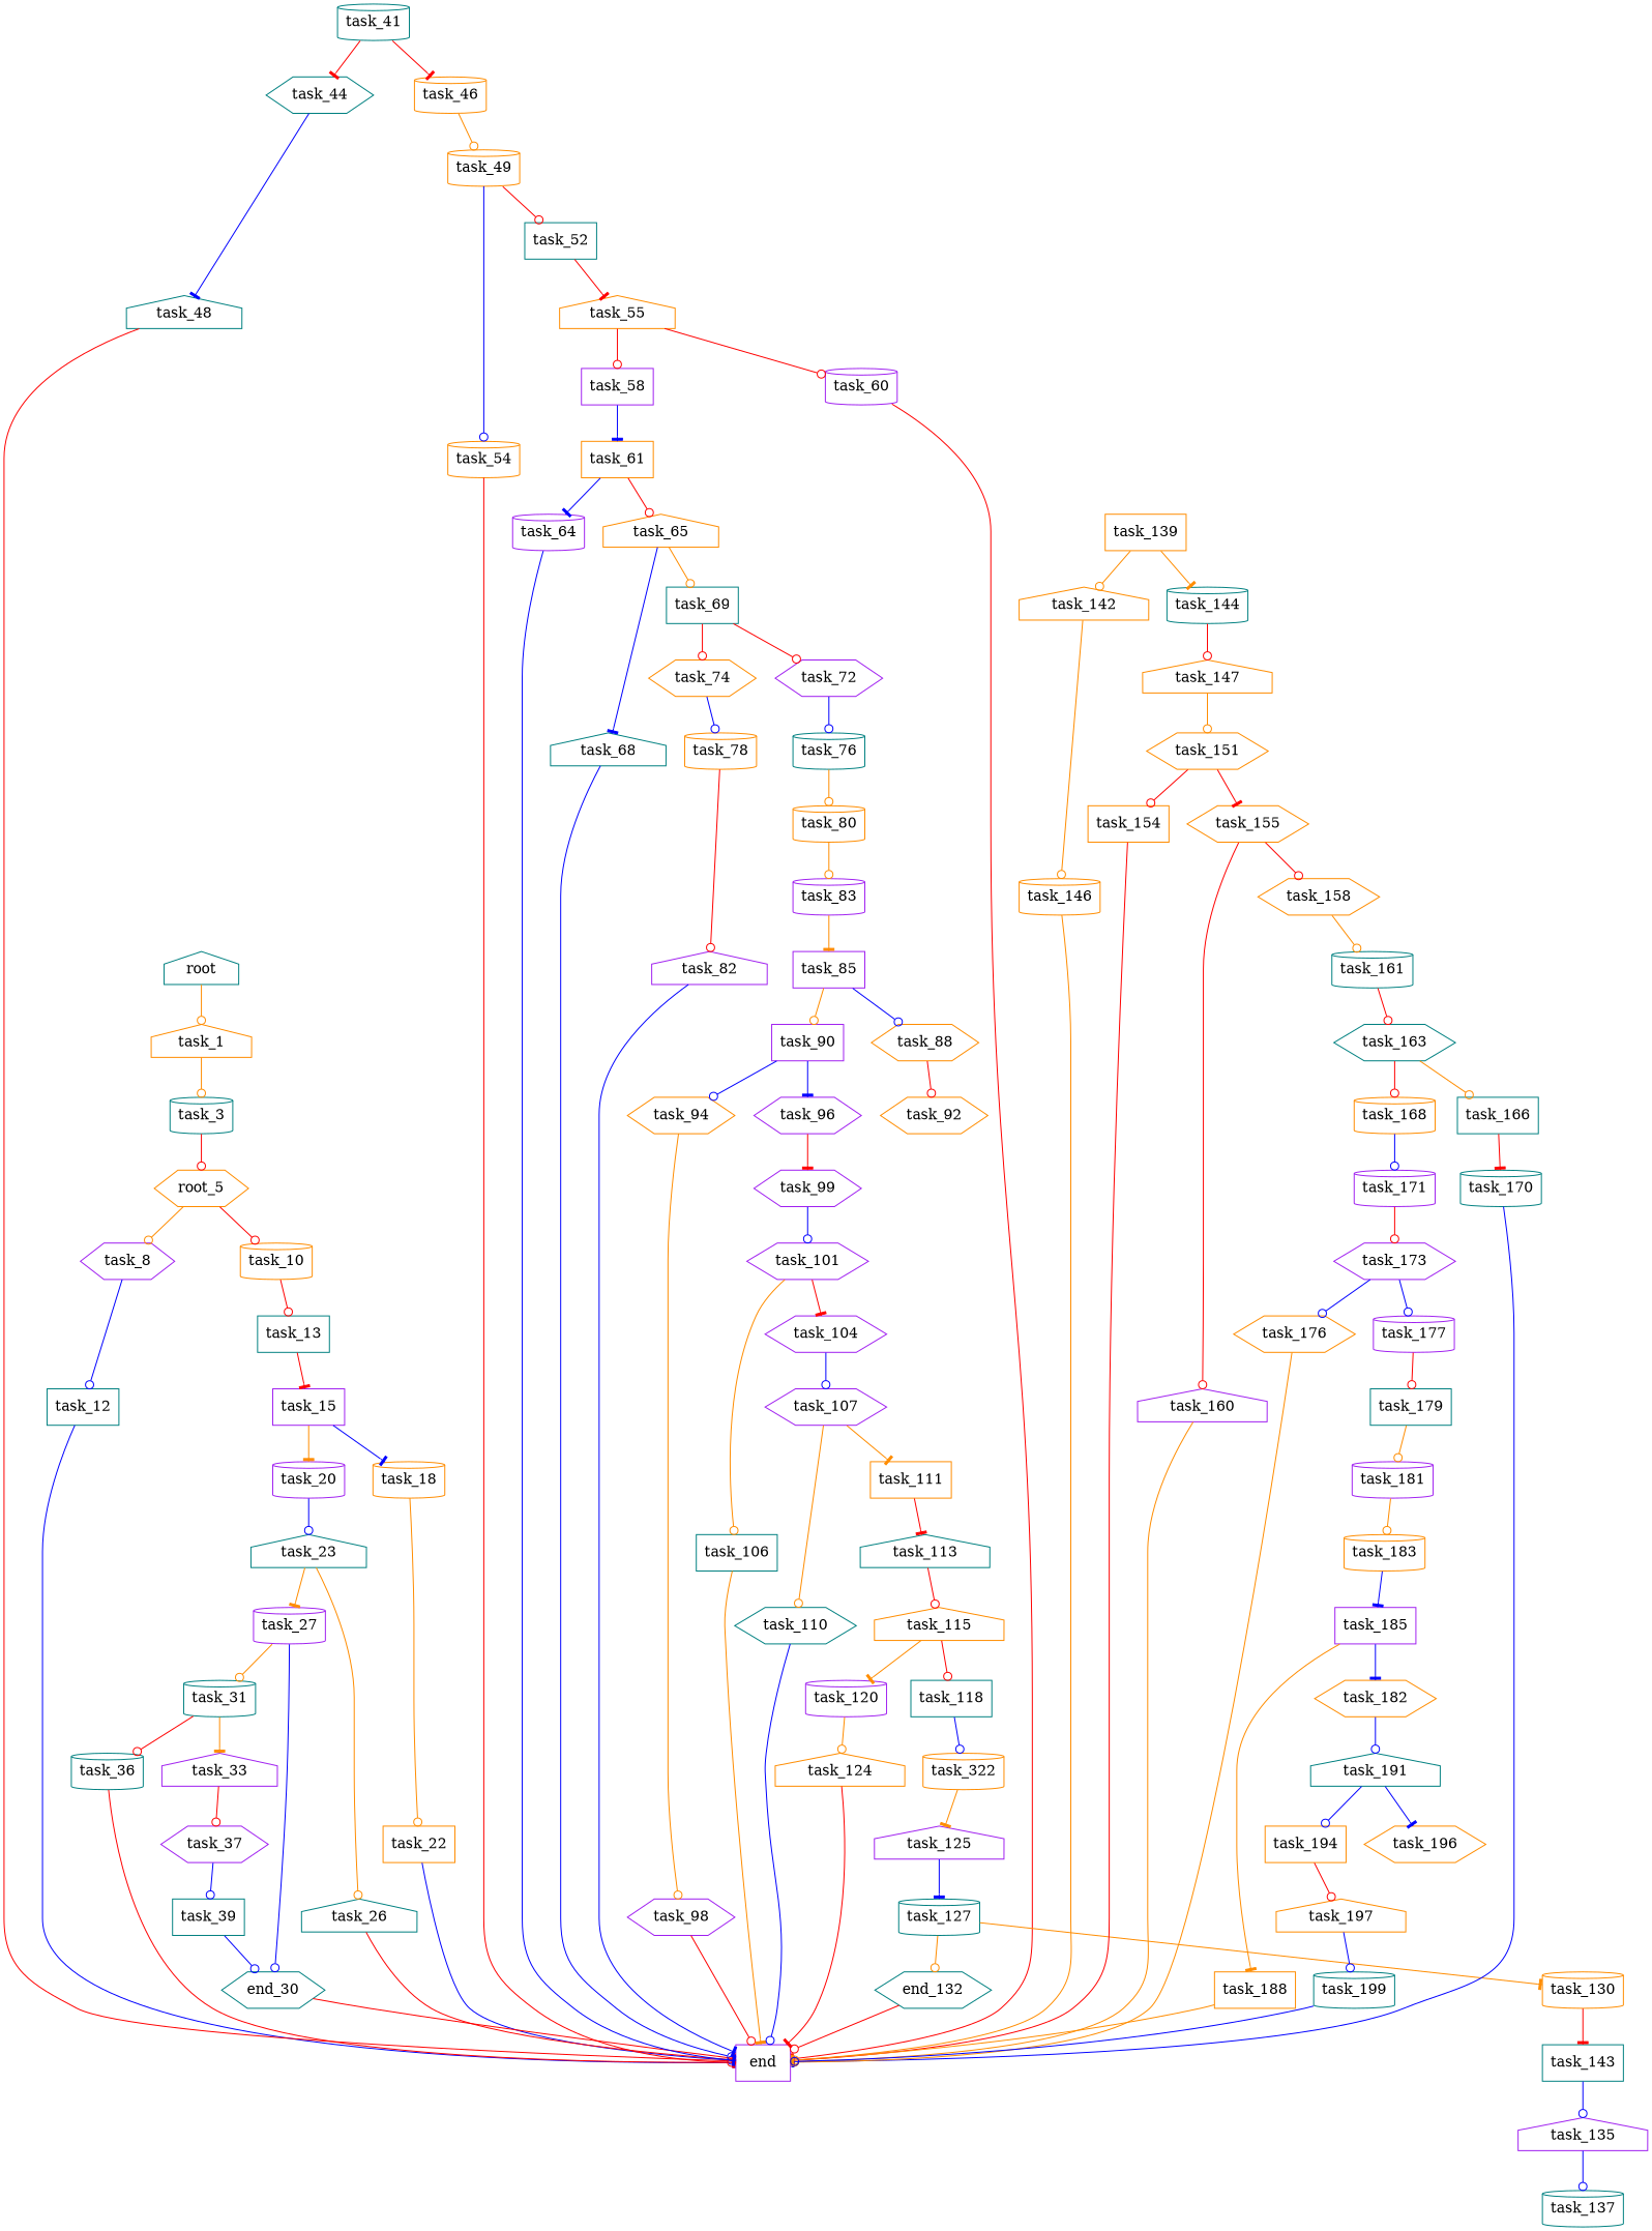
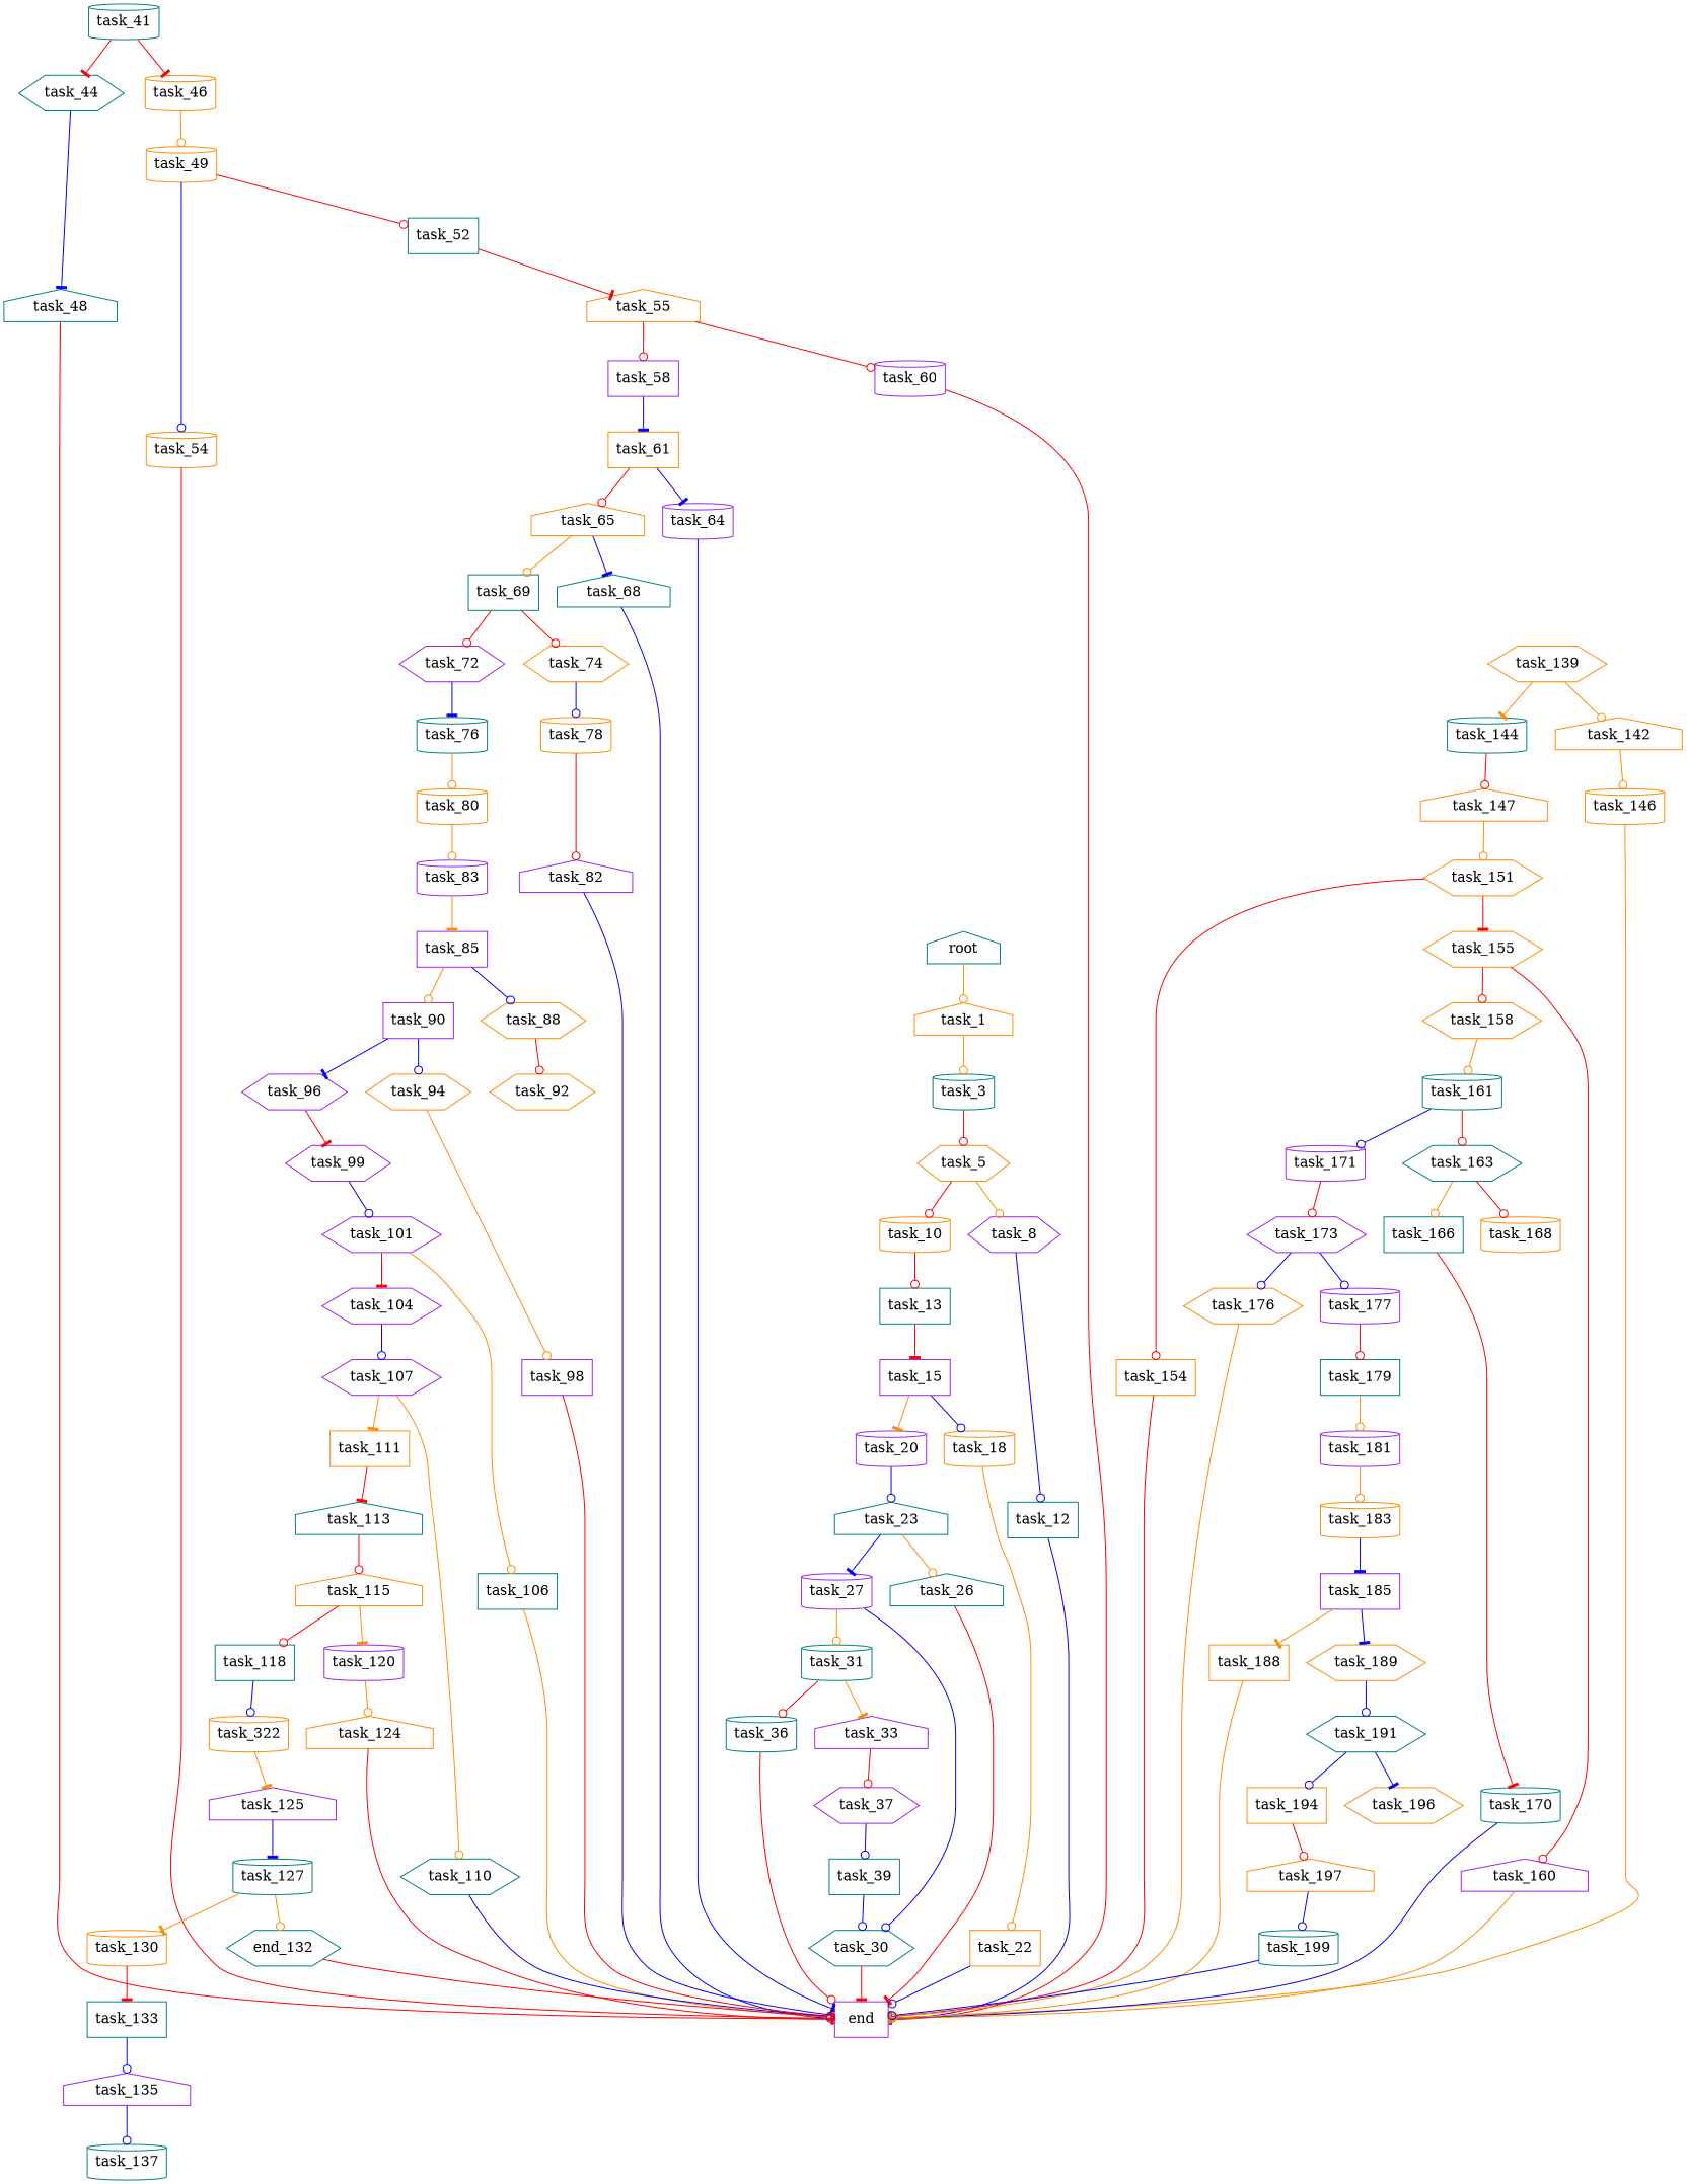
  digraph {
    node [color=darkorange shape=cylinder]
    edge [arrowhead=odot color=red]
    root [color=teal shape=house]
    task_1 [shape=house]
    task_3 [color=teal]
-   task_5 [shape=hexagon label=root_5]
+   task_5 [shape=hexagon]
    task_8 [color=purple shape=hexagon]
    task_10
    task_12 [color=teal shape=box]
    task_13 [color=teal shape=box]
    end [color=purple shape=box]
    task_15 [color=purple shape=box]
    task_18
    task_20 [color=purple]
    task_22 [shape=box]
    task_23 [color=teal shape=house]
    task_26 [color=teal shape=house]
    task_27 [color=purple]
-   task_30 [color=teal shape=hexagon label=end_30]
+   task_30 [color=teal shape=hexagon]
    task_31 [color=teal]
    n19 [color=purple label=task_33 shape=house]
    task_36 [color=teal]
    task_37 [color=purple shape=hexagon]
    task_39 [color=teal shape=box]
    task_41 [color=teal]
    task_44 [color=teal shape=hexagon]
    task_46
    task_48 [color=teal shape=house]
    task_49
    task_52 [color=teal shape=box]
    task_54
    task_55 [shape=house]
    task_58 [color=purple shape=box]
    task_60 [color=purple]
    task_61 [shape=box]
    task_64 [color=purple]
    task_65 [shape=house]
    task_68 [color=teal shape=house]
    task_69 [color=teal shape=box]
    task_72 [color=purple shape=hexagon]
    task_74 [shape=hexagon]
    task_76 [color=teal]
    task_78
    task_80
    task_82 [color=purple shape=house]
    task_83 [color=purple]
    task_85 [color=purple shape=box]
    task_88 [shape=hexagon]
    task_90 [color=purple shape=box]
    task_92 [shape=hexagon]
    task_94 [shape=hexagon]
    task_96 [color=purple shape=hexagon]
-   task_98 [color=purple shape=hexagon]
+   task_98 [color=purple shape=box]
    task_99 [color=purple shape=hexagon]
    task_101 [color=purple shape=hexagon]
    task_104 [color=purple shape=hexagon]
    task_106 [color=teal shape=box]
    task_107 [color=purple shape=hexagon]
    task_110 [color=teal shape=hexagon]
    task_111 [shape=box]
    task_113 [color=teal shape=house]
    task_115 [shape=house]
    task_118 [color=teal shape=box]
    task_120 [color=purple]
    n63 [label=task_322]
    task_124 [shape=house]
    task_125 [color=purple shape=house]
    task_127 [color=teal]
    task_130
    n68 [color=teal label=end_132 shape=hexagon]
-   task_133 [color=teal shape=box label=task_143]
+   task_133 [color=teal shape=box]
    task_135 [color=purple shape=house]
    task_137 [color=teal]
-   task_139 [shape=box]
+   task_139 [shape=hexagon]
    task_142 [shape=house]
    task_144 [color=teal]
    task_146
    task_147 [shape=house]
    task_151 [shape=hexagon]
    task_154 [shape=box]
    task_155 [shape=hexagon]
    task_158 [shape=hexagon]
    task_160 [color=purple shape=house]
    task_161 [color=teal]
    task_163 [color=teal shape=hexagon]
    task_166 [color=teal shape=box]
    task_168
    task_170 [color=teal]
    task_171 [color=purple]
    task_173 [color=purple shape=hexagon]
    task_176 [shape=hexagon]
    task_177 [color=purple]
    task_179 [color=teal shape=box]
    task_181 [color=purple]
    task_183
    task_185 [color=purple shape=box]
    task_188 [shape=box]
-   task_189 [shape=hexagon label=task_182]
-   task_191 [color=teal shape=house]
+   task_189 [shape=hexagon]
+   task_191 [color=teal shape=hexagon]
    task_194 [shape=box]
    task_196 [shape=hexagon]
    task_197 [shape=house]
    task_199 [color=teal]
    root -> task_1 [color=darkorange]
    task_1 -> task_3 [color=darkorange]
    task_3 -> task_5
    task_5 -> task_8 [color=darkorange]
    task_5 -> task_10
    task_8 -> task_12 [color=blue]
    task_10 -> task_13
    task_12 -> end [arrowhead=tee color=blue]
    task_13 -> task_15 [arrowhead=tee]
-   task_15 -> task_18 [arrowhead=tee color=blue]
+   task_15 -> task_18 [color=blue]
    task_15 -> task_20 [arrowhead=tee color=darkorange]
    task_18 -> task_22 [color=darkorange]
    task_20 -> task_23 [color=blue]
    task_22 -> end [color=blue]
    task_23 -> task_26 [color=darkorange]
-   task_23 -> task_27 [arrowhead=tee color=darkorange]
+   task_23 -> task_27 [arrowhead=tee color=blue]
    task_26 -> end [arrowhead=tee]
    task_27 -> task_30 [color=blue]
    task_27 -> task_31 [color=darkorange]
    task_30 -> end [arrowhead=tee]
    task_31 -> n19 [arrowhead=tee color=darkorange]
    task_31 -> task_36
    n19 -> task_37
    task_36 -> end
    task_37 -> task_39 [color=blue]
    task_39 -> task_30 [color=blue]
    task_41 -> task_44 [arrowhead=tee]
    task_41 -> task_46 [arrowhead=tee]
    task_44 -> task_48 [arrowhead=tee color=blue]
    task_46 -> task_49 [color=darkorange]
    task_48 -> end [arrowhead=tee]
    task_49 -> task_52
    task_49 -> task_54 [color=blue]
    task_52 -> task_55 [arrowhead=tee]
    task_54 -> end [arrowhead=tee]
    task_55 -> task_58
    task_55 -> task_60
    task_58 -> task_61 [arrowhead=tee color=blue]
    task_60 -> end [arrowhead=tee]
    task_61 -> task_64 [arrowhead=tee color=blue]
    task_61 -> task_65
    task_64 -> end [arrowhead=tee color=blue]
    task_65 -> task_68 [arrowhead=tee color=blue]
    task_65 -> task_69 [color=darkorange]
    task_68 -> end [color=blue]
    task_69 -> task_72
    task_69 -> task_74
-   task_72 -> task_76 [color=blue]
+   task_72 -> task_76 [arrowhead=tee color=blue]
    task_74 -> task_78 [color=blue]
    task_76 -> task_80 [color=darkorange]
    task_78 -> task_82
    task_80 -> task_83 [color=darkorange]
    task_82 -> end [arrowhead=tee color=blue]
    task_83 -> task_85 [arrowhead=tee color=darkorange]
    task_85 -> task_88 [color=blue]
    task_85 -> task_90 [color=darkorange]
    task_88 -> task_92
    task_90 -> task_94 [color=blue]
    task_90 -> task_96 [arrowhead=tee color=blue]
    task_94 -> task_98 [color=darkorange]
    task_96 -> task_99 [arrowhead=tee]
    task_98 -> end
    task_99 -> task_101 [color=blue]
    task_101 -> task_104 [arrowhead=tee]
    task_101 -> task_106 [color=darkorange]
    task_104 -> task_107 [color=blue]
    task_106 -> end [arrowhead=tee color=darkorange]
    task_107 -> task_110 [color=darkorange]
    task_107 -> task_111 [arrowhead=tee color=darkorange]
    task_110 -> end [color=blue]
    task_111 -> task_113 [arrowhead=tee]
    task_113 -> task_115
    task_115 -> task_118
    task_115 -> task_120 [arrowhead=tee color=darkorange]
    task_118 -> n63 [color=blue]
    task_120 -> task_124 [color=darkorange]
    n63 -> task_125 [arrowhead=tee color=darkorange]
    task_124 -> end [arrowhead=tee]
    task_125 -> task_127 [arrowhead=tee color=blue]
    task_127 -> task_130 [arrowhead=tee color=darkorange]
    task_127 -> n68 [color=darkorange]
    task_130 -> task_133 [arrowhead=tee]
    n68 -> end
    task_133 -> task_135 [color=blue]
    task_135 -> task_137 [color=blue]
    task_139 -> task_142 [color=darkorange]
    task_139 -> task_144 [arrowhead=tee color=darkorange]
    task_142 -> task_146 [color=darkorange]
    task_144 -> task_147
    task_146 -> end [color=darkorange]
    task_147 -> task_151 [color=darkorange]
    task_151 -> task_154
    task_151 -> task_155 [arrowhead=tee]
    task_154 -> end [arrowhead=tee]
    task_155 -> task_158
    task_155 -> task_160
    task_158 -> task_161 [color=darkorange]
    task_160 -> end [color=darkorange]
    task_161 -> task_163
    task_163 -> task_166 [color=darkorange]
    task_163 -> task_168
    task_166 -> task_170 [arrowhead=tee]
-   task_168 -> task_171 [color=blue]
+   task_161 -> task_171 [color=blue]
    task_170 -> end [arrowhead=tee color=blue]
    task_171 -> task_173
    task_173 -> task_176 [color=blue]
    task_173 -> task_177 [color=blue]
    task_176 -> end [color=darkorange]
    task_177 -> task_179
    task_179 -> task_181 [color=darkorange]
    task_181 -> task_183 [color=darkorange]
    task_183 -> task_185 [arrowhead=tee color=blue]
    task_185 -> task_188 [arrowhead=tee color=darkorange]
    task_185 -> task_189 [arrowhead=tee color=blue]
    task_188 -> end [arrowhead=tee color=darkorange]
    task_189 -> task_191 [color=blue]
    task_191 -> task_194 [color=blue]
    task_191 -> task_196 [arrowhead=tee color=blue]
    task_194 -> task_197
    task_197 -> task_199 [color=blue]
    task_199 -> end [color=blue]
  }
